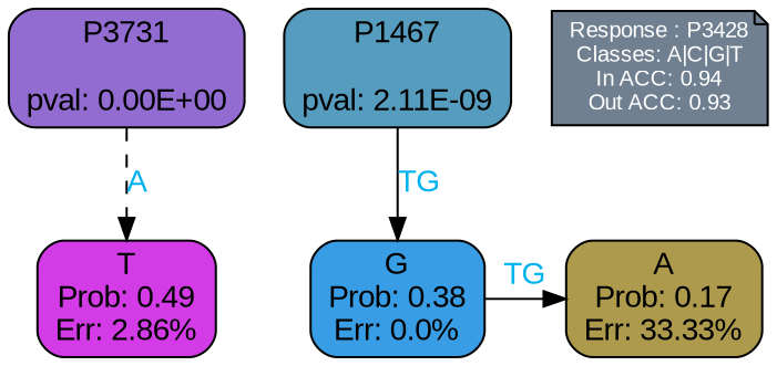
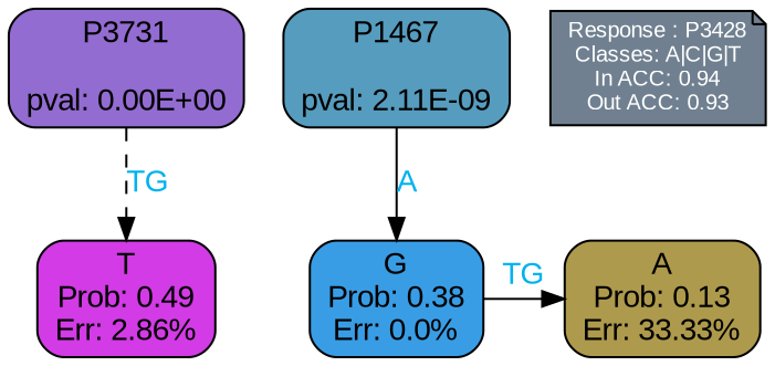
  digraph {
    fontname="Liberation Sans"
    ranksep=equally
    splines=polylines
    node [color=black fontname="Liberation Sans" shape=box style="filled, rounded"]
    edge [fontcolor=deepskyblue2 fontname="Liberation Sans" style=solid]
    n1 [fillcolor="#d23be5" label="T\nProb: 0.49\nErr: 2.86%"]
    n2 [fillcolor="#399de5" label="G\nProb: 0.38\nErr: 0.0%"]
-   n3 [fillcolor="#ae9a4c" label="A\nProb: 0.17\nErr: 33.33%"]
+   n3 [fillcolor="#ae9a4c" label="A\nProb: 0.13\nErr: 33.33%"]
    n4 [align=left fillcolor=slategray fontcolor=white fontsize=10 label="Response : P3428\nClasses: A|C|G|T\nIn ACC: 0.94\nOut ACC: 0.93\n" shape=note style=filled]
    n5 [fillcolor="#936cd1" label="P3731\n\npval: 0.00E+00"]
    n6 [fillcolor="#569cbe" label="P1467\n\npval: 2.11E-09"]
    subgraph sub_1 {
      rank=same
      n1
      n2
      n3
    }
    subgraph sub_2 {
      rank=same
      n4
      n5
    }
    n2 -> n3 [label=TG]
-   n5 -> n1 [label=A style=dashed]
-   n6 -> n2 [label=TG]
+   n5 -> n1 [label=TG style=dashed]
+   n6 -> n2 [label=A]
  }
